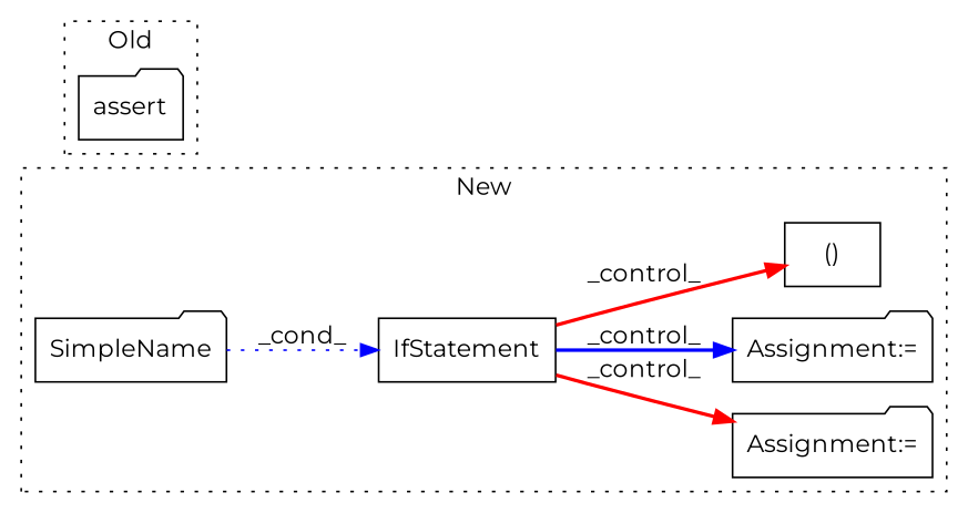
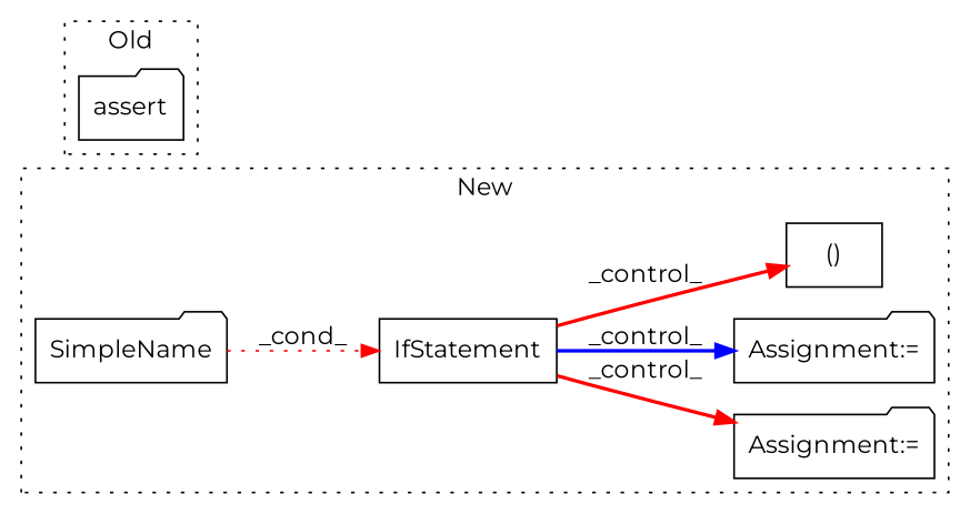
  digraph {
    fontname=Montserrat
    rankdir=LR
    node [a=7 fontname=Montserrat l=1 shape=folder]
    edge [color=red fontname=Montserrat style=bold]
    n1 [a=25 l="4,2" label=IfStatement s="1781,1807" shape=box]
    n2 [a=42 label=SimpleName l=""]
    n3 [label="Assignment:=" s=1906]
    n4 [label="Assignment:=" s=1834]
    n5 [a=106 l=22 label="()" s=2007 shape=box]
    n6 [a=6 l=7 label=assert s=1152]
    subgraph cluster_1 {
      label=New
      style=dotted
      n1
      n2
      n3
      n4
      n5
    }
    subgraph cluster_2 {
      label=Old
      style=dotted
      n6
    }
    n1 -> n3 [label=_control_]
    n1 -> n4 [color=blue label=_control_]
    n1 -> n5 [label=_control_]
-   n2 -> n1 [color=blue label=_cond_ style=dotted]
+   n2 -> n1 [label=_cond_ style=dotted]
  }
